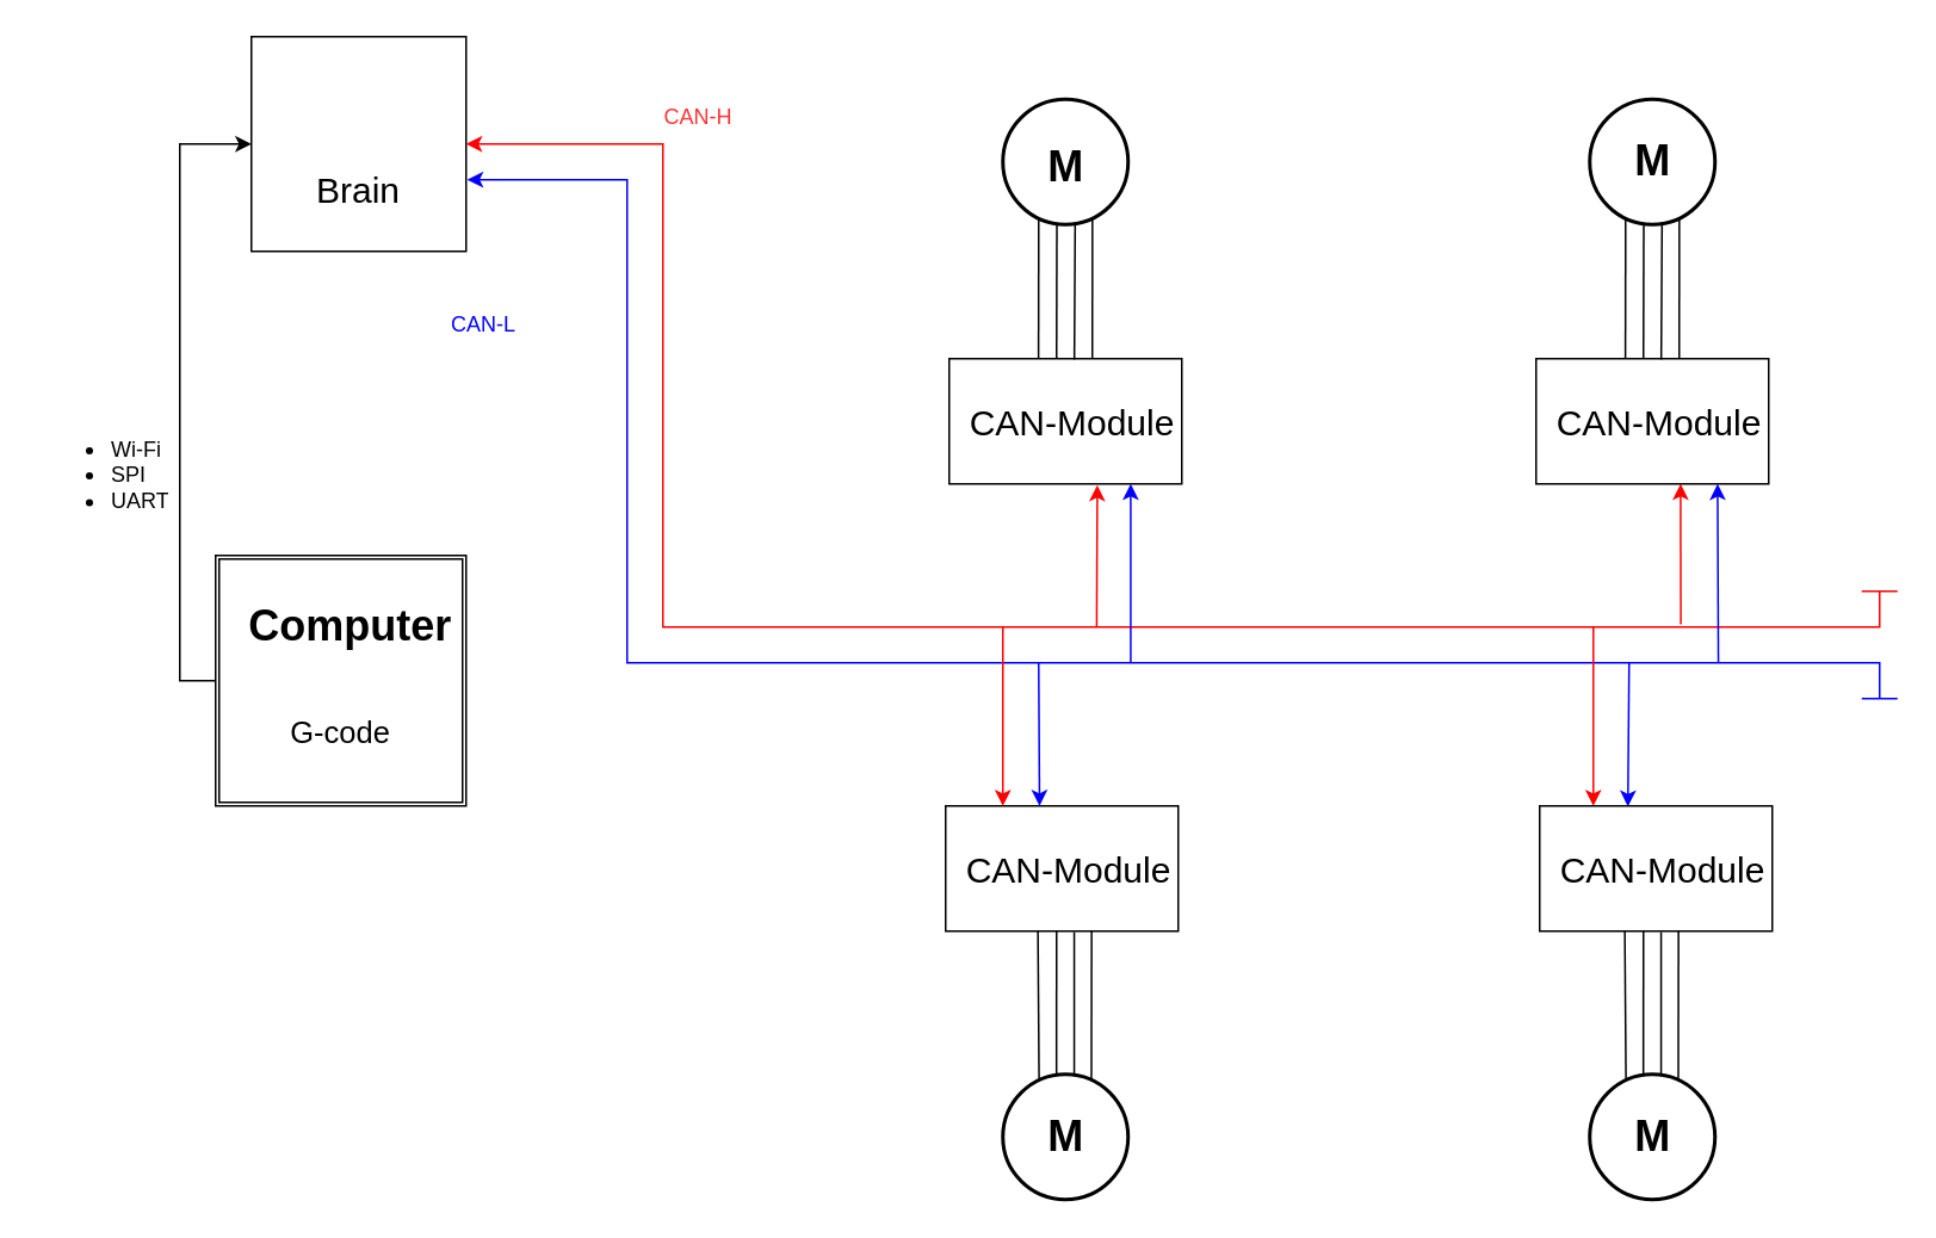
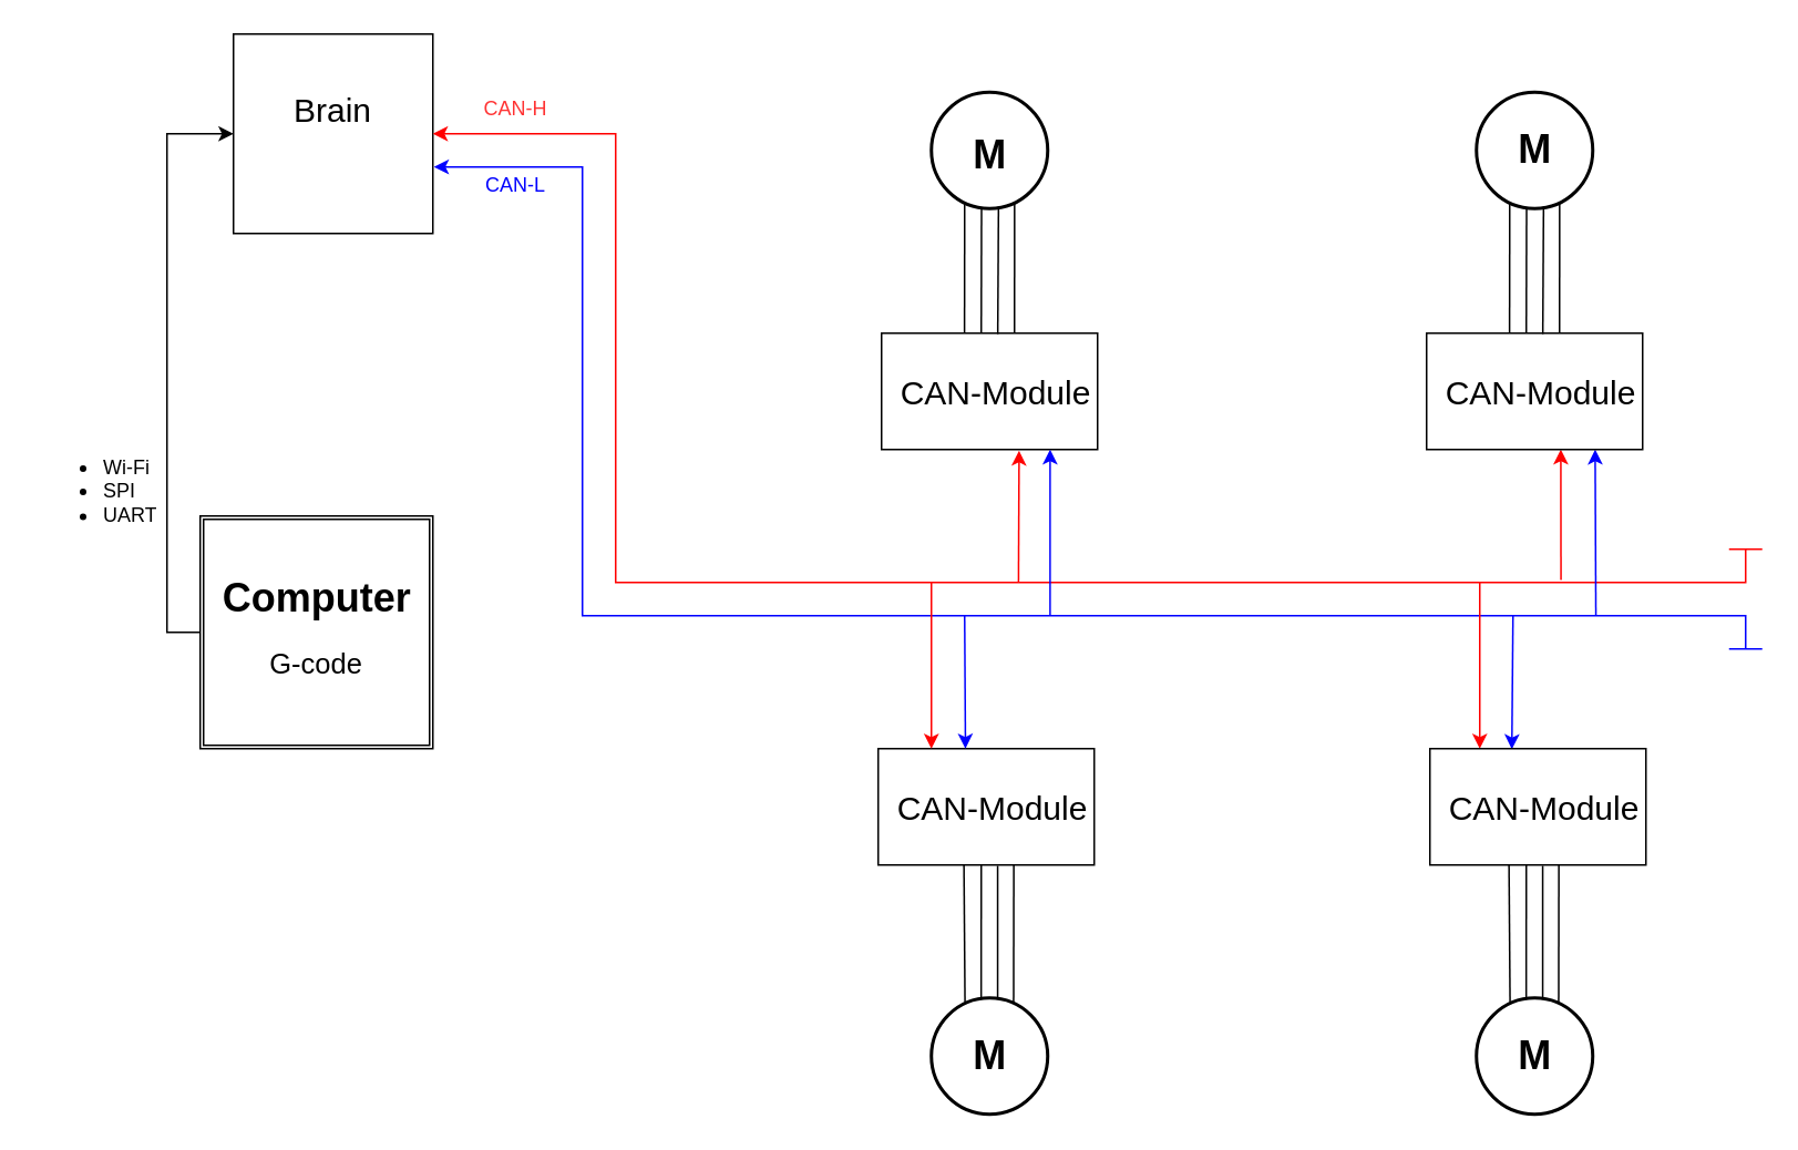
  <mxCell id="0" />
  <mxCell id="1" parent="0" />
  <mxCell id="2" value="" style="whiteSpace=wrap;html=1;aspect=fixed;" vertex="1" parent="1"><mxGeometry x="140" y="20" width="120" height="120" as="geometry" /></mxCell>
- <mxCell id="3" value="Brain" style="text;html=1;strokeColor=none;fillColor=none;align=center;verticalAlign=middle;whiteSpace=wrap;rounded=0;fontSize=20;" vertex="1" parent="1"><mxGeometry x="165" y="85" width="70" height="40" as="geometry" /></mxCell>
+ <mxCell id="3" value="Brain" style="text;html=1;strokeColor=none;fillColor=none;align=center;verticalAlign=middle;whiteSpace=wrap;rounded=0;fontSize=20;" vertex="1" parent="1"><mxGeometry x="165" y="45" width="70" height="40" as="geometry" /></mxCell>
  <mxCell id="4" value="" style="rounded=0;whiteSpace=wrap;html=1;" vertex="1" parent="1"><mxGeometry x="530" y="200" width="130" height="70" as="geometry" /></mxCell>
  <mxCell id="5" style="edgeStyle=orthogonalEdgeStyle;rounded=0;orthogonalLoop=1;jettySize=auto;html=1;exitX=0;exitY=0.5;exitDx=0;exitDy=0;entryX=0;entryY=0.5;entryDx=0;entryDy=0;" edge="1" parent="1" source="6" target="2"><mxGeometry relative="1" as="geometry" /></mxCell>
  <mxCell id="6" value="" style="shape=ext;double=1;whiteSpace=wrap;html=1;aspect=fixed;" vertex="1" parent="1"><mxGeometry x="120" y="310" width="140" height="140" as="geometry" /></mxCell>
- <mxCell id="7" value="Computer" style="text;strokeColor=none;fillColor=none;html=1;fontSize=24;fontStyle=1;verticalAlign=middle;align=center;" vertex="1" parent="1"><mxGeometry x="145" y="330" width="100" height="40" as="geometry" /></mxCell>
+ <mxCell id="7" value="Computer" style="text;strokeColor=none;fillColor=none;html=1;fontSize=24;fontStyle=1;verticalAlign=middle;align=center;" vertex="1" parent="1"><mxGeometry x="140" y="340" width="100" height="40" as="geometry" /></mxCell>
  <mxCell id="8" value="CAN-Module" style="text;html=1;strokeColor=none;fillColor=none;align=center;verticalAlign=middle;whiteSpace=wrap;rounded=0;fontSize=20;" vertex="1" parent="1"><mxGeometry x="534" y="215" width="130" height="40" as="geometry" /></mxCell>
  <mxCell id="9" value="" style="rounded=0;whiteSpace=wrap;html=1;" vertex="1" parent="1"><mxGeometry x="528" y="450" width="130" height="70" as="geometry" /></mxCell>
  <mxCell id="10" value="CAN-Module" style="text;html=1;strokeColor=none;fillColor=none;align=center;verticalAlign=middle;whiteSpace=wrap;rounded=0;fontSize=20;" vertex="1" parent="1"><mxGeometry x="532" y="465" width="130" height="40" as="geometry" /></mxCell>
  <mxCell id="11" value="" style="strokeWidth=2;html=1;shape=mxgraph.flowchart.start_2;whiteSpace=wrap;" vertex="1" parent="1"><mxGeometry x="560" y="55" width="70" height="70" as="geometry" /></mxCell>
  <mxCell id="12" value="M" style="text;strokeColor=none;fillColor=none;html=1;fontSize=24;fontStyle=1;verticalAlign=middle;align=center;" vertex="1" parent="1"><mxGeometry x="584.37" y="80" width="21.25" height="25" as="geometry" /></mxCell>
  <mxCell id="13" value="" style="strokeWidth=2;html=1;shape=mxgraph.flowchart.start_2;whiteSpace=wrap;" vertex="1" parent="1"><mxGeometry x="559.99" y="600" width="70" height="70" as="geometry" /></mxCell>
  <mxCell id="14" value="M" style="text;strokeColor=none;fillColor=none;html=1;fontSize=24;fontStyle=1;verticalAlign=middle;align=center;" vertex="1" parent="1"><mxGeometry x="584.37" y="622.5" width="21.25" height="25" as="geometry" /></mxCell>
  <mxCell id="15" value="" style="endArrow=classic;html=1;rounded=0;entryX=1.005;entryY=0.666;entryDx=0;entryDy=0;entryPerimeter=0;fillColor=#dae8fc;strokeColor=#0000FF;" edge="1" parent="1" target="2"><mxGeometry width="50" height="50" relative="1" as="geometry"><mxPoint x="1050" y="390" as="sourcePoint" /><mxPoint x="350" y="-70" as="targetPoint" /><Array as="points"><mxPoint x="1050" y="370" /><mxPoint x="350" y="370" /><mxPoint x="350" y="100" /></Array></mxGeometry></mxCell>
  <mxCell id="16" value="" style="endArrow=classic;html=1;rounded=0;entryX=1;entryY=0.5;entryDx=0;entryDy=0;fontColor=#FF0000;labelBackgroundColor=#FF3333;fillColor=#f8cecc;strokeColor=#FF0000;" edge="1" parent="1" target="2"><mxGeometry width="50" height="50" relative="1" as="geometry"><mxPoint x="1050" y="330" as="sourcePoint" /><mxPoint x="260" y="90" as="targetPoint" /><Array as="points"><mxPoint x="1050" y="350" /><mxPoint x="370" y="350" /><mxPoint x="370" y="80" /></Array></mxGeometry></mxCell>
  <mxCell id="17" value="" style="endArrow=none;html=1;rounded=0;fontColor=#FF0000;labelBackgroundColor=#FF3333;fillColor=#f8cecc;strokeColor=#FF0000;" edge="1" parent="1"><mxGeometry width="50" height="50" relative="1" as="geometry"><mxPoint x="1040" y="330" as="sourcePoint" /><mxPoint x="1060" y="330" as="targetPoint" /><Array as="points"><mxPoint x="1050" y="330" /></Array></mxGeometry></mxCell>
  <mxCell id="18" value="" style="endArrow=none;html=1;rounded=0;fillColor=#dae8fc;strokeColor=#0000FF;" edge="1" parent="1"><mxGeometry width="50" height="50" relative="1" as="geometry"><mxPoint x="1040" y="390" as="sourcePoint" /><mxPoint x="1060" y="390" as="targetPoint" /><Array as="points"><mxPoint x="1050" y="390" /></Array></mxGeometry></mxCell>
  <mxCell id="19" value="" style="endArrow=classic;html=1;rounded=0;entryX=0.395;entryY=1.01;entryDx=0;entryDy=0;entryPerimeter=0;fontColor=#FF0000;labelBackgroundColor=#FF3333;fillColor=#f8cecc;strokeColor=#FF0000;" edge="1" parent="1"><mxGeometry width="50" height="50" relative="1" as="geometry"><mxPoint x="612.43" y="350" as="sourcePoint" /><mxPoint x="612.78" y="270.7" as="targetPoint" /></mxGeometry></mxCell>
  <mxCell id="20" value="" style="endArrow=classic;html=1;rounded=0;fillColor=#dae8fc;strokeColor=#0000FF;" edge="1" parent="1"><mxGeometry width="50" height="50" relative="1" as="geometry"><mxPoint x="631.43" y="370" as="sourcePoint" /><mxPoint x="631.43" y="270" as="targetPoint" /></mxGeometry></mxCell>
  <mxCell id="21" value="" style="endArrow=classic;html=1;rounded=0;fontColor=#FF0000;labelBackgroundColor=#FF3333;fillColor=#f8cecc;strokeColor=#FF0000;" edge="1" parent="1"><mxGeometry width="50" height="50" relative="1" as="geometry"><mxPoint x="560" y="350" as="sourcePoint" /><mxPoint x="560" y="450" as="targetPoint" /></mxGeometry></mxCell>
  <mxCell id="22" value="" style="endArrow=classic;html=1;rounded=0;entryX=0.364;entryY=0.01;entryDx=0;entryDy=0;entryPerimeter=0;fillColor=#dae8fc;strokeColor=#0000FF;" edge="1" parent="1"><mxGeometry width="50" height="50" relative="1" as="geometry"><mxPoint x="580" y="370" as="sourcePoint" /><mxPoint x="580.5" y="450" as="targetPoint" /></mxGeometry></mxCell>
  <mxCell id="23" value="" style="endArrow=classic;html=1;rounded=0;fontColor=#FF0000;labelBackgroundColor=#FF3333;fillColor=#f8cecc;strokeColor=#FF0000;" edge="1" parent="1"><mxGeometry width="50" height="50" relative="1" as="geometry"><mxPoint x="890" y="350" as="sourcePoint" /><mxPoint x="890" y="450" as="targetPoint" /></mxGeometry></mxCell>
  <mxCell id="24" value="" style="endArrow=classic;html=1;rounded=0;entryX=0.364;entryY=0.005;entryDx=0;entryDy=0;entryPerimeter=0;fillColor=#dae8fc;strokeColor=#0000FF;" edge="1" parent="1"><mxGeometry width="50" height="50" relative="1" as="geometry"><mxPoint x="910" y="370" as="sourcePoint" /><mxPoint x="909.32" y="450.35" as="targetPoint" /></mxGeometry></mxCell>
  <mxCell id="25" value="" style="endArrow=classic;html=1;rounded=0;entryX=0.376;entryY=1.007;entryDx=0;entryDy=0;entryPerimeter=0;fontColor=#FF0000;labelBackgroundColor=#FF3333;fillColor=#f8cecc;strokeColor=#FF0000;" edge="1" parent="1"><mxGeometry width="50" height="50" relative="1" as="geometry"><mxPoint x="938.88" y="348.51" as="sourcePoint" /><mxPoint x="938.76" y="270" as="targetPoint" /></mxGeometry></mxCell>
  <mxCell id="26" value="" style="endArrow=classic;html=1;rounded=0;entryX=0.535;entryY=1.007;entryDx=0;entryDy=0;entryPerimeter=0;fillColor=#dae8fc;strokeColor=#0000FF;" edge="1" parent="1"><mxGeometry width="50" height="50" relative="1" as="geometry"><mxPoint x="959.88" y="369.51" as="sourcePoint" /><mxPoint x="959.43" y="270" as="targetPoint" /></mxGeometry></mxCell>
  <mxCell id="27" value="" style="endArrow=none;html=1;rounded=0;exitX=0.384;exitY=-0.004;exitDx=0;exitDy=0;exitPerimeter=0;entryX=0.286;entryY=0.947;entryDx=0;entryDy=0;entryPerimeter=0;" edge="1" parent="1" source="4" target="11"><mxGeometry width="50" height="50" relative="1" as="geometry"><mxPoint x="579.84" y="187.5" as="sourcePoint" /><mxPoint x="580" y="128" as="targetPoint" /></mxGeometry></mxCell>
  <mxCell id="28" value="" style="endArrow=none;html=1;rounded=0;entryX=0.431;entryY=0.999;entryDx=0;entryDy=0;entryPerimeter=0;" edge="1" parent="1" target="11"><mxGeometry width="50" height="50" relative="1" as="geometry"><mxPoint x="590" y="200" as="sourcePoint" /><mxPoint x="589.84" y="127.5" as="targetPoint" /></mxGeometry></mxCell>
  <mxCell id="29" value="" style="endArrow=none;html=1;rounded=0;exitX=0.538;exitY=0.007;exitDx=0;exitDy=0;exitPerimeter=0;entryX=0.577;entryY=0.984;entryDx=0;entryDy=0;entryPerimeter=0;" edge="1" parent="1" source="4" target="11"><mxGeometry width="50" height="50" relative="1" as="geometry"><mxPoint x="599.84" y="187.5" as="sourcePoint" /><mxPoint x="599.84" y="127.5" as="targetPoint" /></mxGeometry></mxCell>
  <mxCell id="30" value="" style="endArrow=none;html=1;rounded=0;entryX=0.715;entryY=0.944;entryDx=0;entryDy=0;entryPerimeter=0;" edge="1" parent="1" target="11"><mxGeometry width="50" height="50" relative="1" as="geometry"><mxPoint x="610" y="200" as="sourcePoint" /><mxPoint x="609.84" y="127.5" as="targetPoint" /></mxGeometry></mxCell>
  <mxCell id="31" value="" style="rounded=0;whiteSpace=wrap;html=1;" vertex="1" parent="1"><mxGeometry x="858" y="200" width="130" height="70" as="geometry" /></mxCell>
  <mxCell id="32" value="CAN-Module" style="text;html=1;strokeColor=none;fillColor=none;align=center;verticalAlign=middle;whiteSpace=wrap;rounded=0;fontSize=20;" vertex="1" parent="1"><mxGeometry x="862" y="215" width="130" height="40" as="geometry" /></mxCell>
  <mxCell id="33" value="" style="strokeWidth=2;html=1;shape=mxgraph.flowchart.start_2;whiteSpace=wrap;" vertex="1" parent="1"><mxGeometry x="888" y="55" width="70" height="70" as="geometry" /></mxCell>
  <mxCell id="34" value="M" style="text;strokeColor=none;fillColor=none;html=1;fontSize=24;fontStyle=1;verticalAlign=middle;align=center;" vertex="1" parent="1"><mxGeometry x="912.37" y="77.5" width="21.25" height="25" as="geometry" /></mxCell>
  <mxCell id="35" value="" style="endArrow=none;html=1;rounded=0;exitX=0.384;exitY=-0.004;exitDx=0;exitDy=0;exitPerimeter=0;entryX=0.286;entryY=0.947;entryDx=0;entryDy=0;entryPerimeter=0;" edge="1" parent="1" source="31" target="33"><mxGeometry width="50" height="50" relative="1" as="geometry"><mxPoint x="907.84" y="187.5" as="sourcePoint" /><mxPoint x="908" y="128" as="targetPoint" /></mxGeometry></mxCell>
  <mxCell id="36" value="" style="endArrow=none;html=1;rounded=0;entryX=0.431;entryY=0.999;entryDx=0;entryDy=0;entryPerimeter=0;" edge="1" parent="1" target="33"><mxGeometry width="50" height="50" relative="1" as="geometry"><mxPoint x="918" y="200" as="sourcePoint" /><mxPoint x="917.84" y="127.5" as="targetPoint" /></mxGeometry></mxCell>
  <mxCell id="37" value="" style="endArrow=none;html=1;rounded=0;exitX=0.538;exitY=0.007;exitDx=0;exitDy=0;exitPerimeter=0;entryX=0.577;entryY=0.984;entryDx=0;entryDy=0;entryPerimeter=0;" edge="1" parent="1" source="31" target="33"><mxGeometry width="50" height="50" relative="1" as="geometry"><mxPoint x="927.84" y="187.5" as="sourcePoint" /><mxPoint x="927.84" y="127.5" as="targetPoint" /></mxGeometry></mxCell>
  <mxCell id="38" value="" style="endArrow=none;html=1;rounded=0;entryX=0.715;entryY=0.944;entryDx=0;entryDy=0;entryPerimeter=0;" edge="1" parent="1" target="33"><mxGeometry width="50" height="50" relative="1" as="geometry"><mxPoint x="938" y="200" as="sourcePoint" /><mxPoint x="937.84" y="127.5" as="targetPoint" /></mxGeometry></mxCell>
  <mxCell id="39" value="" style="endArrow=none;html=1;rounded=0;entryX=0.286;entryY=0.947;entryDx=0;entryDy=0;entryPerimeter=0;exitX=0.289;exitY=0.035;exitDx=0;exitDy=0;exitPerimeter=0;" edge="1" parent="1" source="13"><mxGeometry width="50" height="50" relative="1" as="geometry"><mxPoint x="579" y="605" as="sourcePoint" /><mxPoint x="579.59" y="520" as="targetPoint" /></mxGeometry></mxCell>
  <mxCell id="40" value="" style="endArrow=none;html=1;rounded=0;exitX=0.428;exitY=0.009;exitDx=0;exitDy=0;exitPerimeter=0;" edge="1" parent="1" source="13"><mxGeometry width="50" height="50" relative="1" as="geometry"><mxPoint x="589.59" y="599" as="sourcePoint" /><mxPoint x="590" y="520" as="targetPoint" /></mxGeometry></mxCell>
  <mxCell id="41" value="" style="endArrow=none;html=1;rounded=0;exitX=0.57;exitY=0.011;exitDx=0;exitDy=0;exitPerimeter=0;entryX=0.522;entryY=1.006;entryDx=0;entryDy=0;entryPerimeter=0;" edge="1" parent="1" source="13"><mxGeometry width="50" height="50" relative="1" as="geometry"><mxPoint x="599.59" y="599" as="sourcePoint" /><mxPoint x="599.86" y="520.42" as="targetPoint" /></mxGeometry></mxCell>
  <mxCell id="42" value="" style="endArrow=none;html=1;rounded=0;entryX=0.715;entryY=0.944;entryDx=0;entryDy=0;entryPerimeter=0;exitX=0.707;exitY=0.04;exitDx=0;exitDy=0;exitPerimeter=0;" edge="1" parent="1" source="13"><mxGeometry width="50" height="50" relative="1" as="geometry"><mxPoint x="609.59" y="599" as="sourcePoint" /><mxPoint x="609.59" y="520" as="targetPoint" /></mxGeometry></mxCell>
  <mxCell id="43" value="" style="rounded=0;whiteSpace=wrap;html=1;" vertex="1" parent="1"><mxGeometry x="860" y="450" width="130" height="70" as="geometry" /></mxCell>
  <mxCell id="44" value="CAN-Module" style="text;html=1;strokeColor=none;fillColor=none;align=center;verticalAlign=middle;whiteSpace=wrap;rounded=0;fontSize=20;" vertex="1" parent="1"><mxGeometry x="864" y="465" width="130" height="40" as="geometry" /></mxCell>
  <mxCell id="45" value="" style="strokeWidth=2;html=1;shape=mxgraph.flowchart.start_2;whiteSpace=wrap;" vertex="1" parent="1"><mxGeometry x="887.99" y="600" width="70" height="70" as="geometry" /></mxCell>
  <mxCell id="46" value="M" style="text;strokeColor=none;fillColor=none;html=1;fontSize=24;fontStyle=1;verticalAlign=middle;align=center;" vertex="1" parent="1"><mxGeometry x="912.37" y="622.5" width="21.25" height="25" as="geometry" /></mxCell>
  <mxCell id="47" value="" style="endArrow=none;html=1;rounded=0;entryX=0.286;entryY=0.947;entryDx=0;entryDy=0;entryPerimeter=0;exitX=0.289;exitY=0.035;exitDx=0;exitDy=0;exitPerimeter=0;" edge="1" parent="1" source="45"><mxGeometry width="50" height="50" relative="1" as="geometry"><mxPoint x="907" y="605" as="sourcePoint" /><mxPoint x="907.59" y="520" as="targetPoint" /></mxGeometry></mxCell>
  <mxCell id="48" value="" style="endArrow=none;html=1;rounded=0;exitX=0.428;exitY=0.009;exitDx=0;exitDy=0;exitPerimeter=0;" edge="1" parent="1" source="45"><mxGeometry width="50" height="50" relative="1" as="geometry"><mxPoint x="917.59" y="599" as="sourcePoint" /><mxPoint x="918" y="520" as="targetPoint" /></mxGeometry></mxCell>
  <mxCell id="49" value="" style="endArrow=none;html=1;rounded=0;exitX=0.57;exitY=0.011;exitDx=0;exitDy=0;exitPerimeter=0;entryX=0.522;entryY=1.006;entryDx=0;entryDy=0;entryPerimeter=0;" edge="1" parent="1" source="45" target="43"><mxGeometry width="50" height="50" relative="1" as="geometry"><mxPoint x="927.59" y="599" as="sourcePoint" /><mxPoint x="928" y="523" as="targetPoint" /></mxGeometry></mxCell>
  <mxCell id="50" value="" style="endArrow=none;html=1;rounded=0;entryX=0.715;entryY=0.944;entryDx=0;entryDy=0;entryPerimeter=0;exitX=0.707;exitY=0.04;exitDx=0;exitDy=0;exitPerimeter=0;" edge="1" parent="1" source="45"><mxGeometry width="50" height="50" relative="1" as="geometry"><mxPoint x="937.59" y="599" as="sourcePoint" /><mxPoint x="937.59" y="520" as="targetPoint" /></mxGeometry></mxCell>
- <mxCell id="51" value="&lt;font style=&quot;font-size: 17px;&quot;&gt;G-code&lt;/font&gt;" style="text;html=1;strokeColor=none;fillColor=none;align=center;verticalAlign=middle;whiteSpace=wrap;rounded=0;" vertex="1" parent="1"><mxGeometry x="150" y="390" width="80" height="40" as="geometry" /></mxCell>
- <mxCell id="52" value="&lt;ul&gt;&lt;li&gt;&lt;span style=&quot;background-color: initial;&quot;&gt;Wi-Fi&lt;/span&gt;&lt;br&gt;&lt;/li&gt;&lt;li&gt;SPI&lt;/li&gt;&lt;li&gt;UART&lt;/li&gt;&lt;/ul&gt;" style="text;strokeColor=none;fillColor=none;html=1;whiteSpace=wrap;verticalAlign=middle;overflow=hidden;" vertex="1" parent="1"><mxGeometry x="20" y="225" width="90" height="80" as="geometry" /></mxCell>
- <mxCell id="53" value="&lt;font color=&quot;#ff3333&quot;&gt;CAN-H&lt;/font&gt;" style="text;html=1;align=center;verticalAlign=middle;whiteSpace=wrap;rounded=0;" vertex="1" parent="1"><mxGeometry x="360" y="55" width="60" height="20" as="geometry" /></mxCell>
- <mxCell id="54" value="&lt;font color=&quot;#0000ff&quot;&gt;CAN-L&lt;/font&gt;" style="text;html=1;strokeColor=none;fillColor=none;align=center;verticalAlign=middle;whiteSpace=wrap;rounded=0;" vertex="1" parent="1"><mxGeometry x="240" y="172.5" width="60" height="17.5" as="geometry" /></mxCell>
+ <mxCell id="51" value="&lt;font style=&quot;font-size: 17px;&quot;&gt;G-code&lt;/font&gt;" style="text;html=1;strokeColor=none;fillColor=none;align=center;verticalAlign=middle;whiteSpace=wrap;rounded=0;" vertex="1" parent="1"><mxGeometry x="150" y="380" width="80" height="40" as="geometry" /></mxCell>
+ <mxCell id="52" value="&lt;ul&gt;&lt;li&gt;&lt;span style=&quot;background-color: initial;&quot;&gt;Wi-Fi&lt;/span&gt;&lt;br&gt;&lt;/li&gt;&lt;li&gt;SPI&lt;/li&gt;&lt;li&gt;UART&lt;/li&gt;&lt;/ul&gt;" style="text;strokeColor=none;fillColor=none;html=1;whiteSpace=wrap;verticalAlign=middle;overflow=hidden;" vertex="1" parent="1"><mxGeometry x="20" y="255" width="90" height="80" as="geometry" /></mxCell>
+ <mxCell id="53" value="&lt;font color=&quot;#ff3333&quot;&gt;CAN-H&lt;/font&gt;" style="text;html=1;align=center;verticalAlign=middle;whiteSpace=wrap;rounded=0;" vertex="1" parent="1"><mxGeometry x="280" y="55" width="60" height="20" as="geometry" /></mxCell>
+ <mxCell id="54" value="&lt;font color=&quot;#0000ff&quot;&gt;CAN-L&lt;/font&gt;" style="text;html=1;strokeColor=none;fillColor=none;align=center;verticalAlign=middle;whiteSpace=wrap;rounded=0;" vertex="1" parent="1"><mxGeometry x="280" y="102.5" width="60" height="17.5" as="geometry" /></mxCell>
